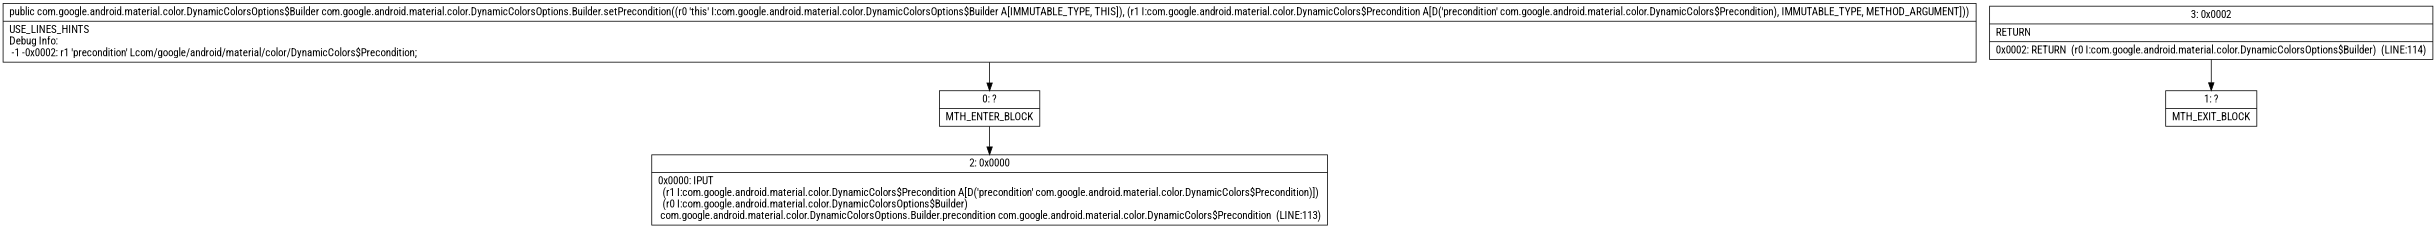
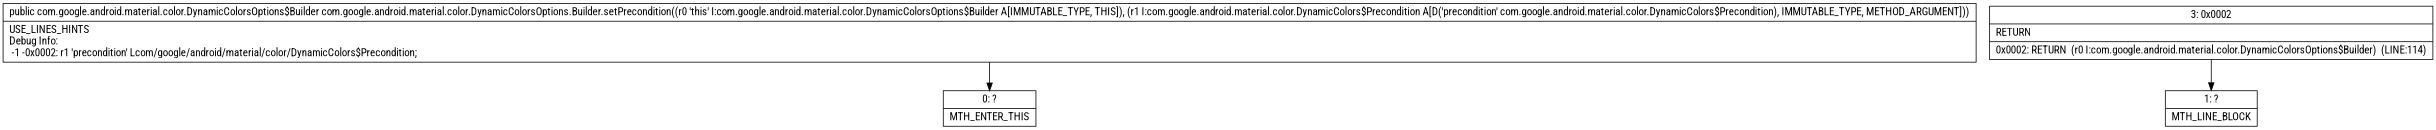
  digraph {
    fontname="Roboto Condensed"
    node [fontname="Roboto Condensed" shape=record]
    edge [fontname="Roboto Condensed"]
-   n1 [label="{0\:\ ?|MTH_ENTER_BLOCK\l}"]
-   n2 [label="{2\:\ 0x0000|0x0000: IPUT  \l  (r1 I:com.google.android.material.color.DynamicColors$Precondition A[D('precondition' com.google.android.material.color.DynamicColors$Precondition)])\l  (r0 I:com.google.android.material.color.DynamicColorsOptions$Builder)\l com.google.android.material.color.DynamicColorsOptions.Builder.precondition com.google.android.material.color.DynamicColors$Precondition  (LINE:113)\l}"]
+   n1 [label="{0\:\ ?|MTH_ENTER_THIS\l}"]
    n3 [label="{3\:\ 0x0002|RETURN\l|0x0002: RETURN  (r0 I:com.google.android.material.color.DynamicColorsOptions$Builder)  (LINE:114)\l}"]
-   n4 [label="{1\:\ ?|MTH_EXIT_BLOCK\l}"]
+   n4 [label="{1\:\ ?|MTH_LINE_BLOCK\l}"]
    n5 [label="{public com.google.android.material.color.DynamicColorsOptions$Builder com.google.android.material.color.DynamicColorsOptions.Builder.setPrecondition((r0 'this' I:com.google.android.material.color.DynamicColorsOptions$Builder A[IMMUTABLE_TYPE, THIS]), (r1 I:com.google.android.material.color.DynamicColors$Precondition A[D('precondition' com.google.android.material.color.DynamicColors$Precondition), IMMUTABLE_TYPE, METHOD_ARGUMENT]))  | USE_LINES_HINTS\lDebug Info:\l  \-1 \-0x0002: r1 'precondition' Lcom\/google\/android\/material\/color\/DynamicColors$Precondition;\l}"]
-   n1 -> n2
    n3 -> n4
    n5 -> n1
  }
